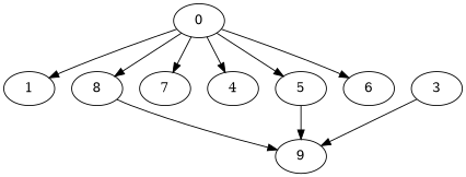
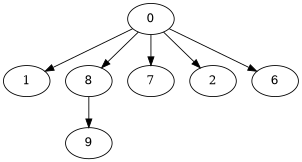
  digraph {
    "Duplicate states"=0
    GraphType=F_J
    "Max states in OPEN"=0
    Modes="120000ms; topo-ordered tasks, ; Pruning: task equivalence, fixed order ready list, ; F-value: ; Optimisation: best schedule length (SL) optimisation on equal, "
    NumberOfTasks=10
    "Pruned using list schedule length"=686
    "States removed from OPEN"=0
    TargetSystem="Homogeneous-2"
    "Time to schedule (ms)"=197
    "Total idle time"=5
    "Total schedule length"=48
    "Total sequential time"=86
    "Total states created"=6188
    node [Processor=0 Weight=3]
    edge [Weight=10]
    0 ["Finish time"=3 "Start time"=0]
    1 ["Finish time"=16 "Start time"=3 Weight=13]
    8 ["Finish time"=36 Processor=1 "Start time"=26 Weight=10]
    7 ["Finish time"=19 Processor=1 "Start time"=5 Weight=14]
-   4 ["Finish time"=45 Processor=1 "Start time"=36 Weight=9]
-   5 ["Finish time"=22 "Start time"=16 Weight=6]
+   4 ["Finish time"=45 Processor=1 "Start time"=36 Weight=9 label=2]
    6 ["Finish time"=29 "Start time"=22 Weight=7]
    9 ["Finish time"=48 Processor=1 "Start time"=45]
-   3 ["Finish time"=43 "Start time"=29 Weight=14]
    0 -> 1 [Weight=7]
    0 -> 8
    0 -> 7 [Weight=2]
    0 -> 4
-   0 -> 5 [Weight=6]
    0 -> 6 [Weight=5]
    8 -> 9 [Weight=8]
-   5 -> 9 [Weight=5]
-   3 -> 9 [Weight=2]
  }
